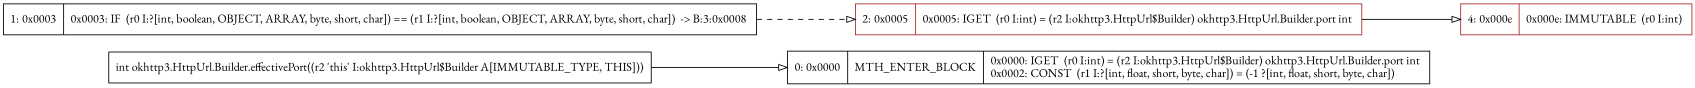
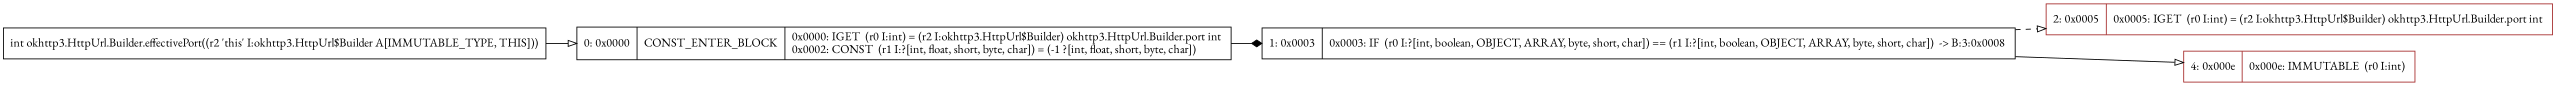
  digraph {
    fontname="EB Garamond"
    rankdir=LR
    node [color=black fontname="EB Garamond" shape=record]
    edge [arrowhead=onormal fontname="EB Garamond"]
-   n1 [label="{0\:\ 0x0000|MTH_ENTER_BLOCK\l|0x0000: IGET  (r0 I:int) = (r2 I:okhttp3.HttpUrl$Builder) okhttp3.HttpUrl.Builder.port int \l0x0002: CONST  (r1 I:?[int, float, short, byte, char]) = (\-1 ?[int, float, short, byte, char]) \l}"]
+   n1 [label="{0\:\ 0x0000|CONST_ENTER_BLOCK\l|0x0000: IGET  (r0 I:int) = (r2 I:okhttp3.HttpUrl$Builder) okhttp3.HttpUrl.Builder.port int \l0x0002: CONST  (r1 I:?[int, float, short, byte, char]) = (\-1 ?[int, float, short, byte, char]) \l}"]
    n2 [label="{1\:\ 0x0003|0x0003: IF  (r0 I:?[int, boolean, OBJECT, ARRAY, byte, short, char]) == (r1 I:?[int, boolean, OBJECT, ARRAY, byte, short, char])  \-\> B:3:0x0008 \l}"]
    n3 [color=brown label="{2\:\ 0x0005|0x0005: IGET  (r0 I:int) = (r2 I:okhttp3.HttpUrl$Builder) okhttp3.HttpUrl.Builder.port int \l}"]
    n4 [color=brown label="{4\:\ 0x000e|0x000e: IMMUTABLE  (r0 I:int) \l}"]
    n5 [label="{int okhttp3.HttpUrl.Builder.effectivePort((r2 'this' I:okhttp3.HttpUrl$Builder A[IMMUTABLE_TYPE, THIS])) }"]
+   n1 -> n2 [arrowhead=diamond]
    n2 -> n3 [style=dashed]
-   n3 -> n4
+   n2 -> n4
    n5 -> n1
  }
